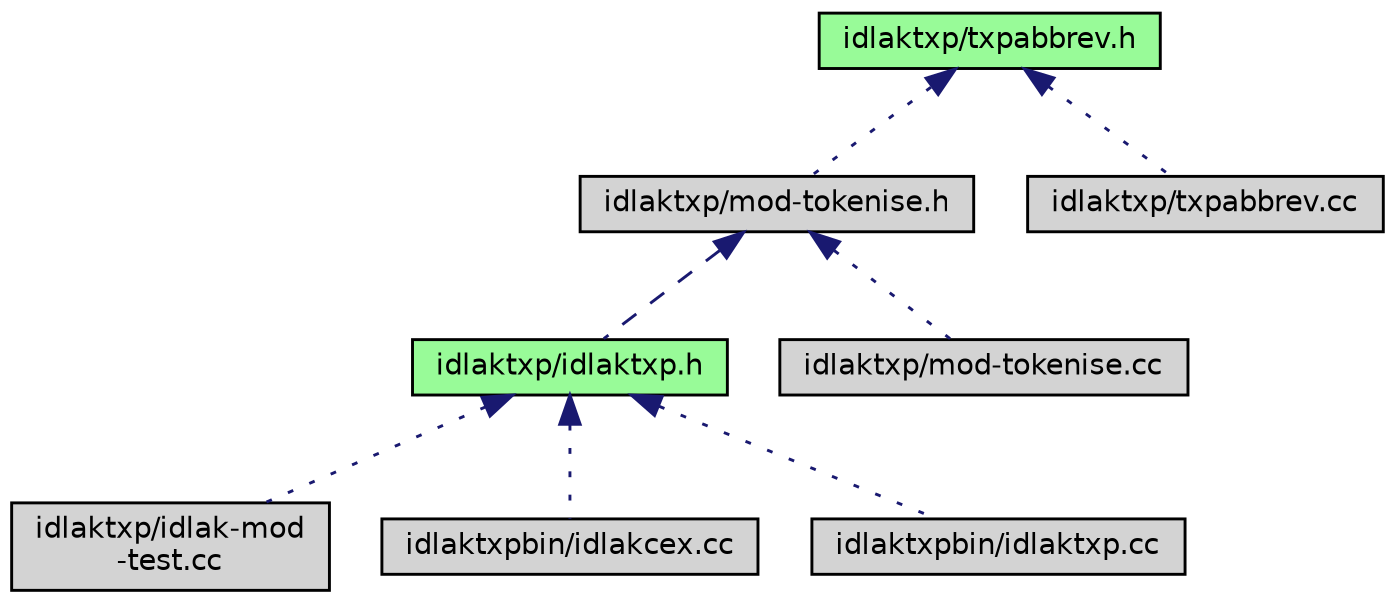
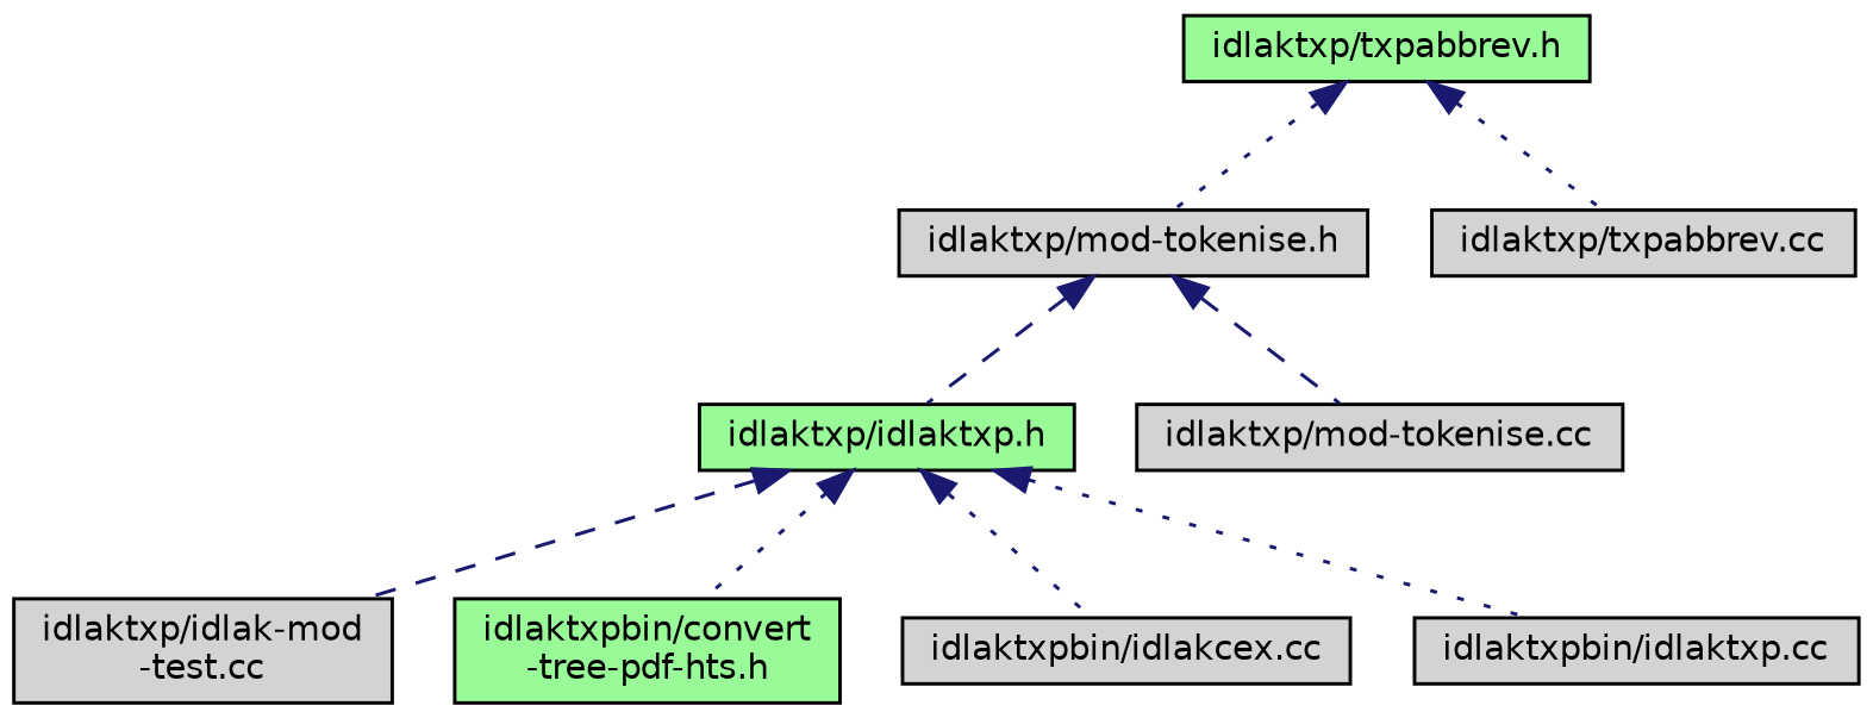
  digraph {
    node [color=black fillcolor=lightgrey fontname=Helvetica fontsize=10 shape=record style=filled]
    edge [color=midnightblue dir=back fontname=Helvetica fontsize=10 labelfontname=Helvetica labelfontsize=10 style=dotted]
    n1 [fillcolor=palegreen fontcolor=black height=0.2 label="idlaktxp/txpabbrev.h" width=0.4]
    n2 [height=0.2 label="idlaktxp/mod-tokenise.h" width=0.4]
    n3 [height=0.2 label="idlaktxp/txpabbrev.cc" width=0.4]
    n4 [fillcolor=palegreen height=0.2 label="idlaktxp/idlaktxp.h" width=0.4]
    n5 [height=0.2 label="idlaktxp/mod-tokenise.cc" width=0.4]
    n6 [height=0.2 label="idlaktxp/idlak-mod\l-test.cc" width=0.4]
+   n7 [fillcolor=palegreen height=0.2 label="idlaktxpbin/convert\l-tree-pdf-hts.h" width=0.4]
    n8 [height=0.2 label="idlaktxpbin/idlakcex.cc" width=0.4]
    n9 [height=0.2 label="idlaktxpbin/idlaktxp.cc" width=0.4]
    n1 -> n2
    n1 -> n3
    n2 -> n4 [style=dashed]
-   n2 -> n5
-   n4 -> n6
+   n2 -> n5 [style=dashed]
+   n4 -> n6 [style=dashed]
+   n4 -> n7
    n4 -> n8
    n4 -> n9
  }
